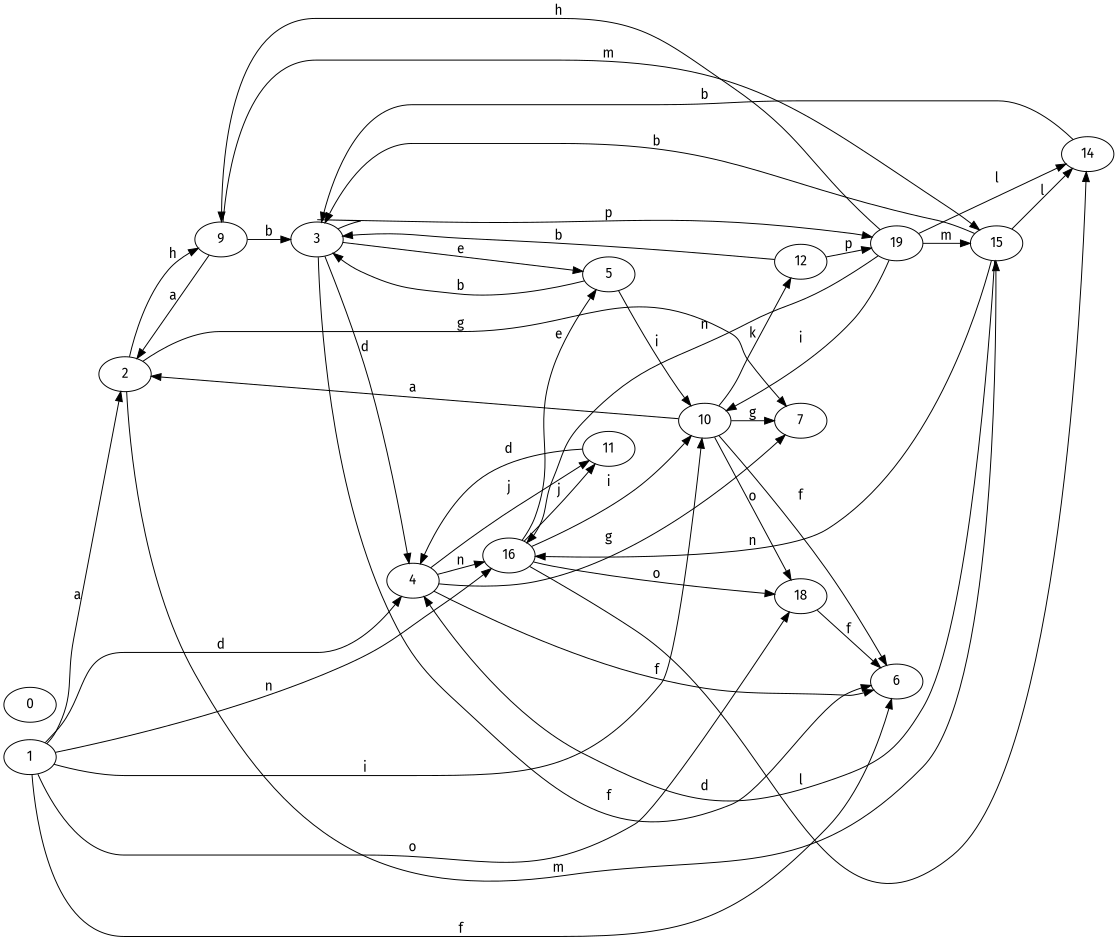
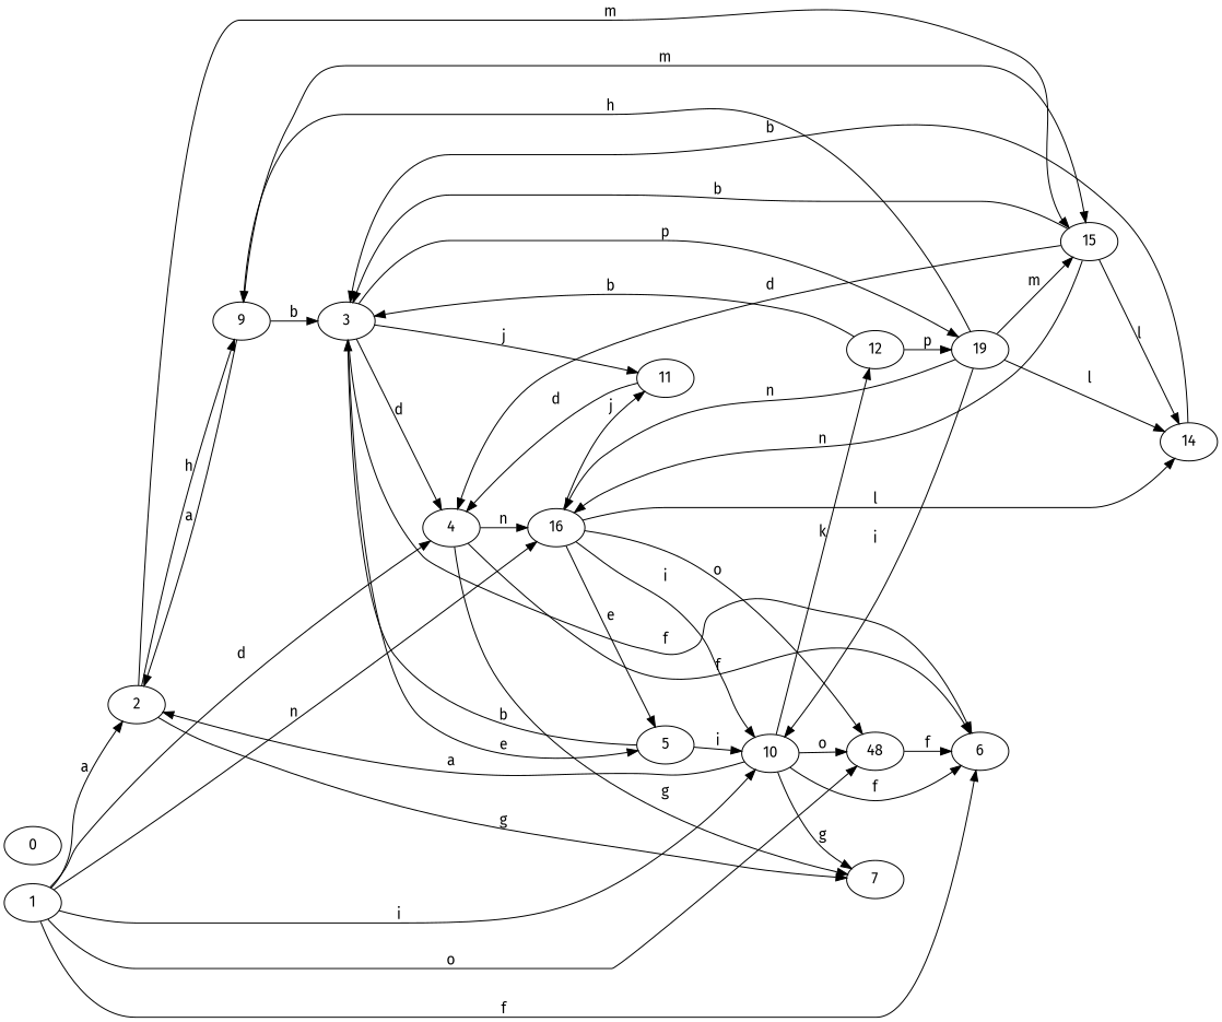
  strict digraph {
    fontname="Fira Sans"
    rankdir=LR
    node [fontname="Fira Sans"]
    edge [fontname="Fira Sans"]
    1
    2
    4
    6
    10
    16
-   18
+   18 [label=48]
    7
    9
    15
    11
    12
    5
    14
    3
    19
    0
    1 -> 2 [label=a]
    1 -> 4 [label=d]
    1 -> 6 [label=f]
    1 -> 10 [label=i]
    1 -> 16 [label=n]
    1 -> 18 [label=o]
    2 -> 7 [label=g]
    2 -> 9 [label=h]
    2 -> 15 [label=m]
    4 -> 6 [label=f]
    4 -> 16 [label=n]
    4 -> 7 [label=g]
-   4 -> 11 [label=j]
+   3 -> 11 [label=j]
    10 -> 2 [label=a]
    10 -> 6 [label=f]
    10 -> 18 [label=o]
    10 -> 7 [label=g]
    10 -> 12 [label=k]
    16 -> 10 [label=i]
    16 -> 18 [label=o]
    16 -> 11 [label=j]
    16 -> 5 [label=e]
    16 -> 14 [label=l]
    18 -> 6 [label=f]
    9 -> 2 [label=a]
    9 -> 15 [label=m]
    9 -> 3 [label=b]
    15 -> 4 [label=d]
    15 -> 16 [label=n]
    15 -> 14 [label=l]
    15 -> 3 [label=b]
    11 -> 4 [label=d]
    12 -> 3 [label=b]
    12 -> 19 [label=p]
    5 -> 10 [label=i]
    5 -> 3 [label=b]
    14 -> 3 [label=b]
    3 -> 4 [label=d]
    3 -> 6 [label=f]
    3 -> 5 [label=e]
    3 -> 19 [label=p]
    19 -> 10 [label=i]
    19 -> 16 [label=n]
    19 -> 9 [label=h]
    19 -> 15 [label=m]
    19 -> 14 [label=l]
  }
